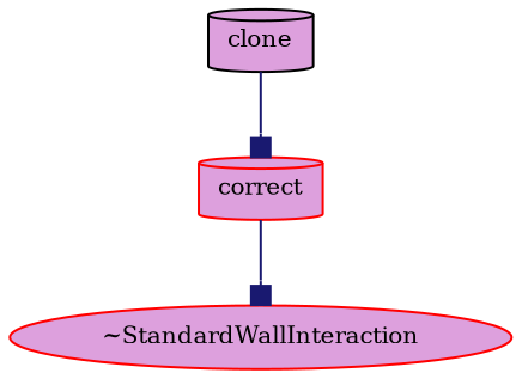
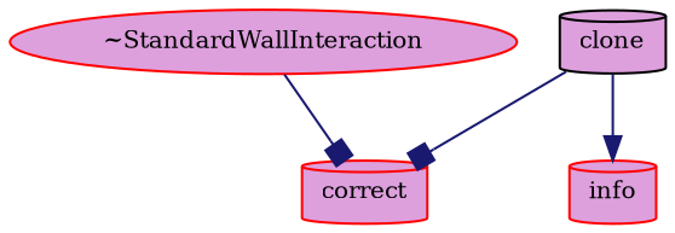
  digraph {
    fontname="DejaVu Serif"
    rankdir=TB
    node [color=red fillcolor=plum fontname="DejaVu Serif" fontsize=10 shape=cylinder style=filled]
    edge [arrowhead=box color=midnightblue fontname="DejaVu Serif" fontsize=10 labelfontname=Helvetica labelfontsize=10 style=solid]
    n1 [color=black fontcolor=black height=0.2 label=clone width=0.4]
    n2 [height=0.2 label=correct width=0.4]
+   n3 [height=0.2 label=info width=0.4]
    n4 [height=0.2 label="~StandardWallInteraction" shape=ellipse width=0.4]
    n1 -> n2
-   n2 -> n4
+   n1 -> n3 [arrowhead=normal]
+   n4 -> n2
  }
